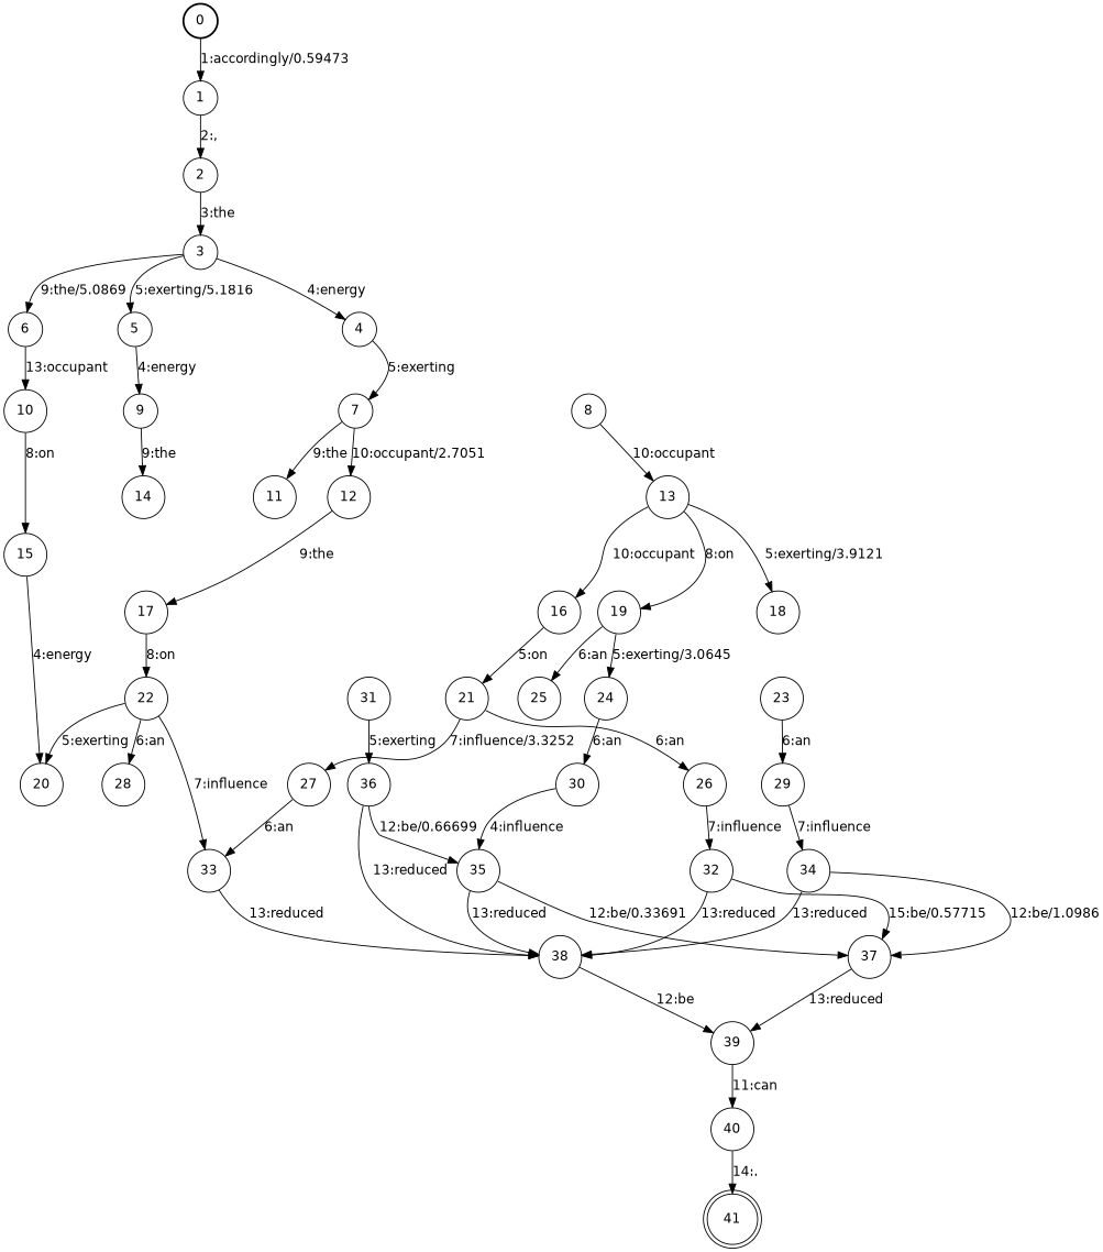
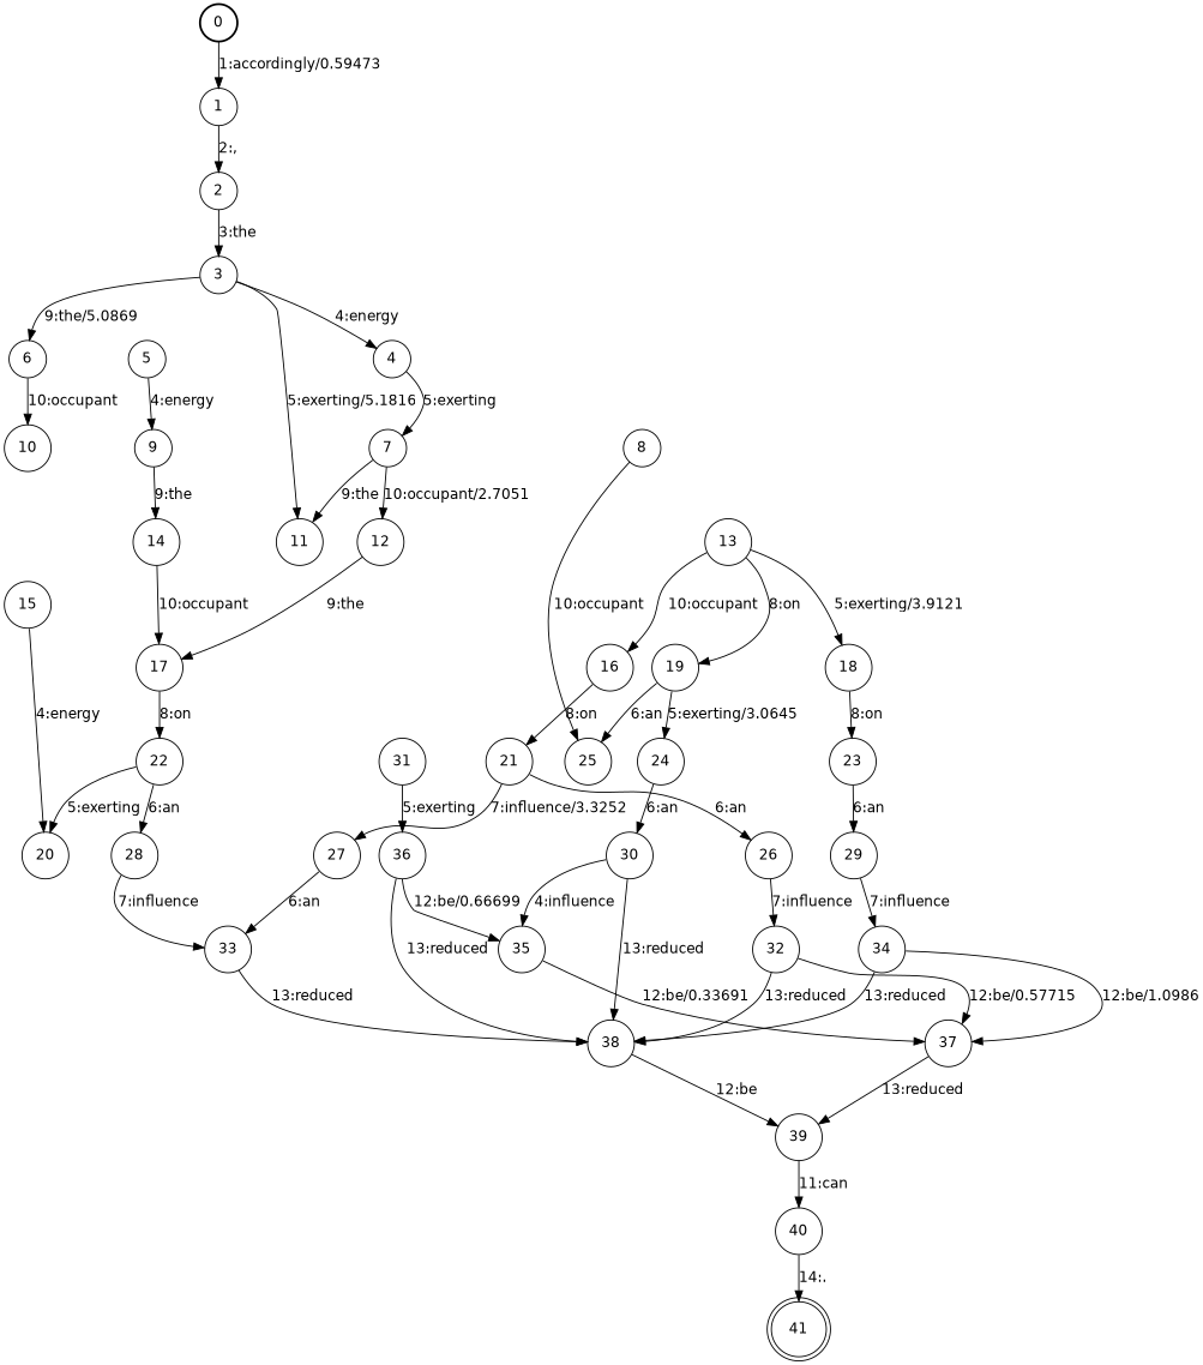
  digraph {
    fontname="DejaVu Sans"
    nodesep=0.25
    rankdir=TB
    ranksep=0.4
    node [fontname="DejaVu Sans" fontsize=14 shape=circle style=solid]
    edge [fontname="DejaVu Sans" fontsize=14]
    n1 [label=0 style=bold]
    n2 [label=1]
    n3 [label=2]
    n4 [label=3]
    n5 [label=6]
    n6 [label=4]
    n7 [label=5]
    n8 [label=10]
    n9 [label=7]
    n10 [label=9]
    n11 [label=15]
    n12 [label=8]
    n13 [label=13]
    n14 [label=11]
    n15 [label=12]
    n16 [label=14]
    n17 [label=16]
    n18 [label=18]
    n19 [label=19]
    n20 [label=17]
    n21 [label=20]
    n22 [label=21]
    n23 [label=22]
    n24 [label=23]
    n25 [label=24]
    n26 [label=25]
    n27 [label=26]
    n28 [label=27]
    n29 [label=28]
    n30 [label=29]
    n31 [label=30]
    n32 [label=32]
    n33 [label=33]
    n34 [label=34]
    n35 [label=35]
    n36 [label=31]
    n37 [label=36]
    n38 [label=37]
    n39 [label=38]
    n40 [label=39]
    n41 [label=40]
    n42 [label=41 shape=doublecircle]
    n1 -> n2 [label="1:accordingly/0.59473"]
    n2 -> n3 [label="2:,"]
    n3 -> n4 [label="3:the"]
    n4 -> n5 [label="9:the/5.0869"]
    n4 -> n6 [label="4:energy"]
-   n4 -> n7 [label="5:exerting/5.1816"]
-   n5 -> n8 [label="13:occupant"]
+   n4 -> n14 [label="5:exerting/5.1816"]
+   n5 -> n8 [label="10:occupant"]
    n6 -> n9 [label="5:exerting"]
    n7 -> n10 [label="4:energy"]
-   n8 -> n11 [label="8:on"]
    n9 -> n14 [label="9:the"]
    n9 -> n15 [label="10:occupant/2.7051"]
    n10 -> n16 [label="9:the"]
    n11 -> n21 [label="4:energy"]
-   n12 -> n13 [label="10:occupant"]
+   n12 -> n26 [label="10:occupant"]
    n13 -> n17 [label="10:occupant"]
    n13 -> n18 [label="5:exerting/3.9121"]
    n13 -> n19 [label="8:on"]
    n15 -> n20 [label="9:the"]
-   n17 -> n22 [label="5:on"]
+   n16 -> n20 [label="10:occupant"]
+   n17 -> n22 [label="8:on"]
+   n18 -> n24 [label="8:on"]
    n19 -> n25 [label="5:exerting/3.0645"]
    n19 -> n26 [label="6:an"]
    n20 -> n23 [label="8:on"]
    n22 -> n27 [label="6:an"]
    n22 -> n28 [label="7:influence/3.3252"]
    n23 -> n21 [label="5:exerting"]
    n23 -> n29 [label="6:an"]
    n24 -> n30 [label="6:an"]
    n25 -> n31 [label="6:an"]
    n27 -> n32 [label="7:influence"]
    n28 -> n33 [label="6:an"]
-   n23 -> n33 [label="7:influence"]
+   n29 -> n33 [label="7:influence"]
    n30 -> n34 [label="7:influence"]
    n31 -> n35 [label="4:influence"]
-   n32 -> n38 [label="15:be/0.57715"]
+   n32 -> n38 [label="12:be/0.57715"]
    n32 -> n39 [label="13:reduced"]
    n33 -> n39 [label="13:reduced"]
    n34 -> n38 [label="12:be/1.0986"]
    n34 -> n39 [label="13:reduced"]
    n35 -> n38 [label="12:be/0.33691"]
-   n35 -> n39 [label="13:reduced"]
+   n31 -> n39 [label="13:reduced"]
    n36 -> n37 [label="5:exerting"]
    n37 -> n35 [label="12:be/0.66699"]
    n37 -> n39 [label="13:reduced"]
    n38 -> n40 [label="13:reduced"]
    n39 -> n40 [label="12:be"]
    n40 -> n41 [label="11:can"]
    n41 -> n42 [label="14:."]
  }
